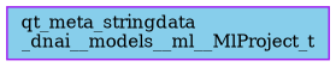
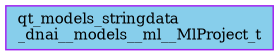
  digraph {
    rankdir=LR
    fontname="DejaVu Serif"
-   n1 [color=purple fillcolor=skyblue fontname="DejaVu Serif" fontsize=10 height=0.2 label="qt_meta_stringdata\l_dnai__models__ml__MlProject_t" shape=box style=filled width=0.4]
+   n1 [color=purple fillcolor=skyblue fontname="DejaVu Serif" fontsize=10 height=0.2 label="qt_models_stringdata\l_dnai__models__ml__MlProject_t" shape=box style=filled width=0.4]
  }
